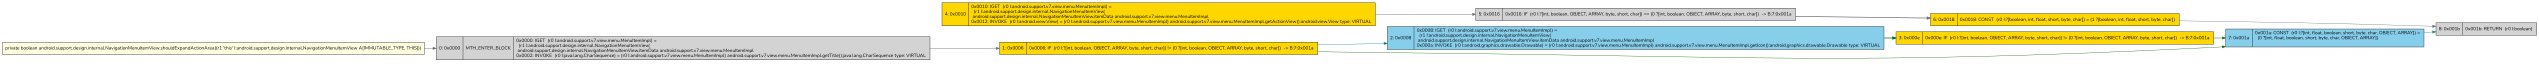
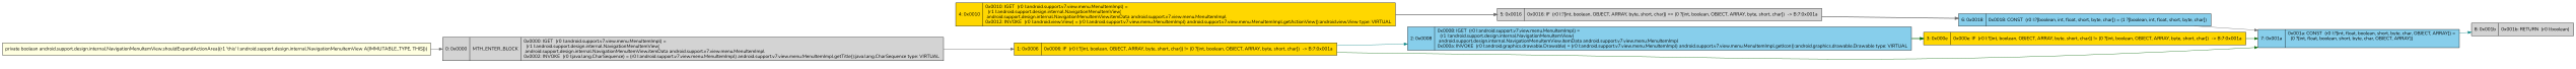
  digraph {
    fontname=Nunito
    rankdir=LR
    node [fillcolor=gold fontname=Nunito shape=record style=filled]
    edge [color=gray40 fontname=Nunito style=solid]
    n1 [fillcolor=lightgrey label="{0\:\ 0x0000|MTH_ENTER_BLOCK\l|0x0000: IGET  (r0 I:android.support.v7.view.menu.MenuItemImpl) = \l  (r1 I:android.support.design.internal.NavigationMenuItemView)\l android.support.design.internal.NavigationMenuItemView.itemData android.support.v7.view.menu.MenuItemImpl \l0x0002: INVOKE  (r0 I:java.lang.CharSequence) = (r0 I:android.support.v7.view.menu.MenuItemImpl) android.support.v7.view.menu.MenuItemImpl.getTitle():java.lang.CharSequence type: VIRTUAL \l}"]
    n2 [label="{1\:\ 0x0006|0x0006: IF  (r0 I:?[int, boolean, OBJECT, ARRAY, byte, short, char]) != (0 ?[int, boolean, OBJECT, ARRAY, byte, short, char])  \-\> B:7:0x001a \l}"]
    n3 [fillcolor=skyblue label="{2\:\ 0x0008|0x0008: IGET  (r0 I:android.support.v7.view.menu.MenuItemImpl) = \l  (r1 I:android.support.design.internal.NavigationMenuItemView)\l android.support.design.internal.NavigationMenuItemView.itemData android.support.v7.view.menu.MenuItemImpl \l0x000a: INVOKE  (r0 I:android.graphics.drawable.Drawable) = (r0 I:android.support.v7.view.menu.MenuItemImpl) android.support.v7.view.menu.MenuItemImpl.getIcon():android.graphics.drawable.Drawable type: VIRTUAL \l}"]
    n4 [fillcolor=skyblue label="{7\:\ 0x001a|0x001a: CONST  (r0 I:?[int, float, boolean, short, byte, char, OBJECT, ARRAY]) = \l  (0 ?[int, float, boolean, short, byte, char, OBJECT, ARRAY])\l \l}"]
    n5 [label="{3\:\ 0x000e|0x000e: IF  (r0 I:?[int, boolean, OBJECT, ARRAY, byte, short, char]) != (0 ?[int, boolean, OBJECT, ARRAY, byte, short, char])  \-\> B:7:0x001a \l}"]
    n6 [fillcolor=lightgrey label="{8\:\ 0x001b|0x001b: RETURN  (r0 I:boolean) \l}"]
    n7 [label="{4\:\ 0x0010|0x0010: IGET  (r0 I:android.support.v7.view.menu.MenuItemImpl) = \l  (r1 I:android.support.design.internal.NavigationMenuItemView)\l android.support.design.internal.NavigationMenuItemView.itemData android.support.v7.view.menu.MenuItemImpl \l0x0012: INVOKE  (r0 I:android.view.View) = (r0 I:android.support.v7.view.menu.MenuItemImpl) android.support.v7.view.menu.MenuItemImpl.getActionView():android.view.View type: VIRTUAL \l}"]
    n8 [fillcolor=lightgrey label="{5\:\ 0x0016|0x0016: IF  (r0 I:?[int, boolean, OBJECT, ARRAY, byte, short, char]) == (0 ?[int, boolean, OBJECT, ARRAY, byte, short, char])  \-\> B:7:0x001a \l}"]
-   n9 [label="{6\:\ 0x0018|0x0018: CONST  (r0 I:?[boolean, int, float, short, byte, char]) = (1 ?[boolean, int, float, short, byte, char]) \l}"]
+   n9 [fillcolor=skyblue label="{6\:\ 0x0018|0x0018: CONST  (r0 I:?[boolean, int, float, short, byte, char]) = (1 ?[boolean, int, float, short, byte, char]) \l}"]
    n10 [fillcolor=lightyellow label="{private boolean android.support.design.internal.NavigationMenuItemView.shouldExpandActionArea((r1 'this' I:android.support.design.internal.NavigationMenuItemView A[IMMUTABLE_TYPE, THIS])) }"]
    n1 -> n2
    n2 -> n3 [color=teal]
    n2 -> n4 [color=darkgreen]
    n3 -> n5 [color=darkgreen style=bold]
    n4 -> n6 [color=teal]
    n5 -> n4 [color=darkgreen]
-   n7 -> n8
+   n7 -> n8 [style=bold]
    n8 -> n9 [style=bold]
-   n9 -> n6
+   n9 -> n4
    n10 -> n1
  }
